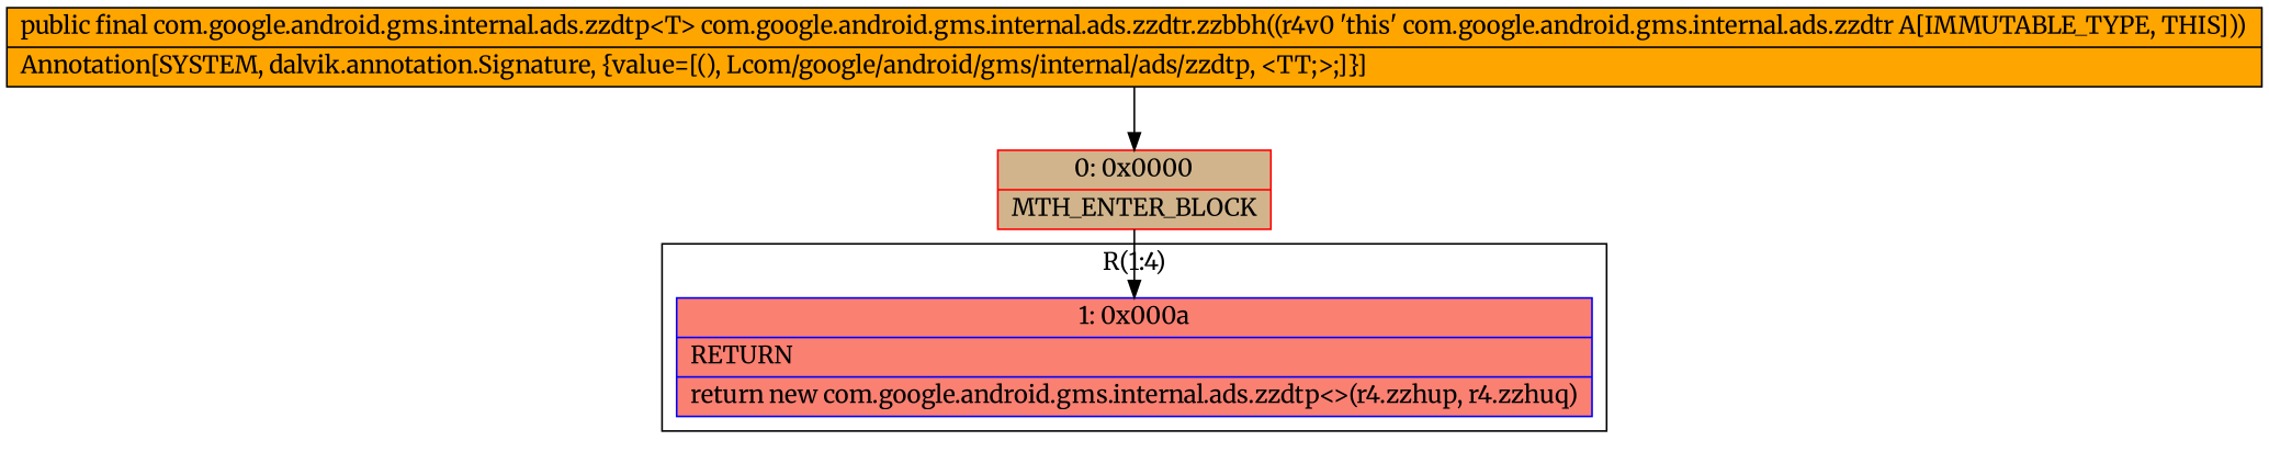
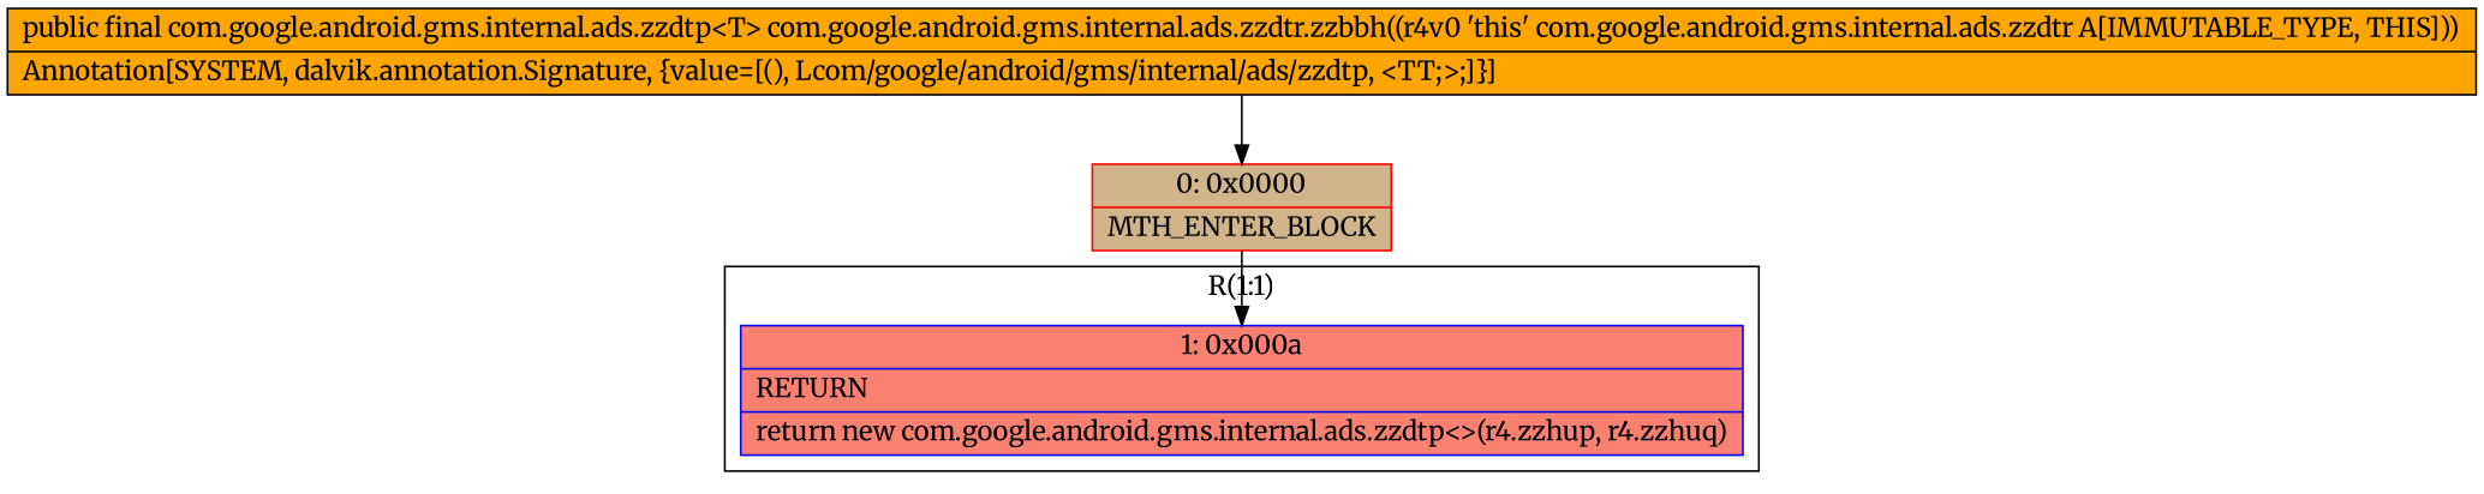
  digraph {
    fontname=Merriweather
    node [shape=record style=filled fontname=Merriweather]
    edge [fontname=Merriweather]
    n1 [color=blue label="{1\:\ 0x000a|RETURN\l|return new com.google.android.gms.internal.ads.zzdtp\<\>(r4.zzhup, r4.zzhuq)\l}" fillcolor=salmon]
    n2 [color=red label="{0\:\ 0x0000|MTH_ENTER_BLOCK\l}" fillcolor=tan]
    n3 [label="{public final com.google.android.gms.internal.ads.zzdtp\<T\> com.google.android.gms.internal.ads.zzdtr.zzbbh((r4v0 'this' com.google.android.gms.internal.ads.zzdtr A[IMMUTABLE_TYPE, THIS]))  | Annotation[SYSTEM, dalvik.annotation.Signature, \{value=[(), Lcom\/google\/android\/gms\/internal\/ads\/zzdtp, \<TT;\>;]\}]\l}" fillcolor=orange]
    subgraph cluster_1 {
-     label="R(1:4)"
+     label="R(1:1)"
      n1
    }
    n2 -> n1
    n3 -> n2
  }
